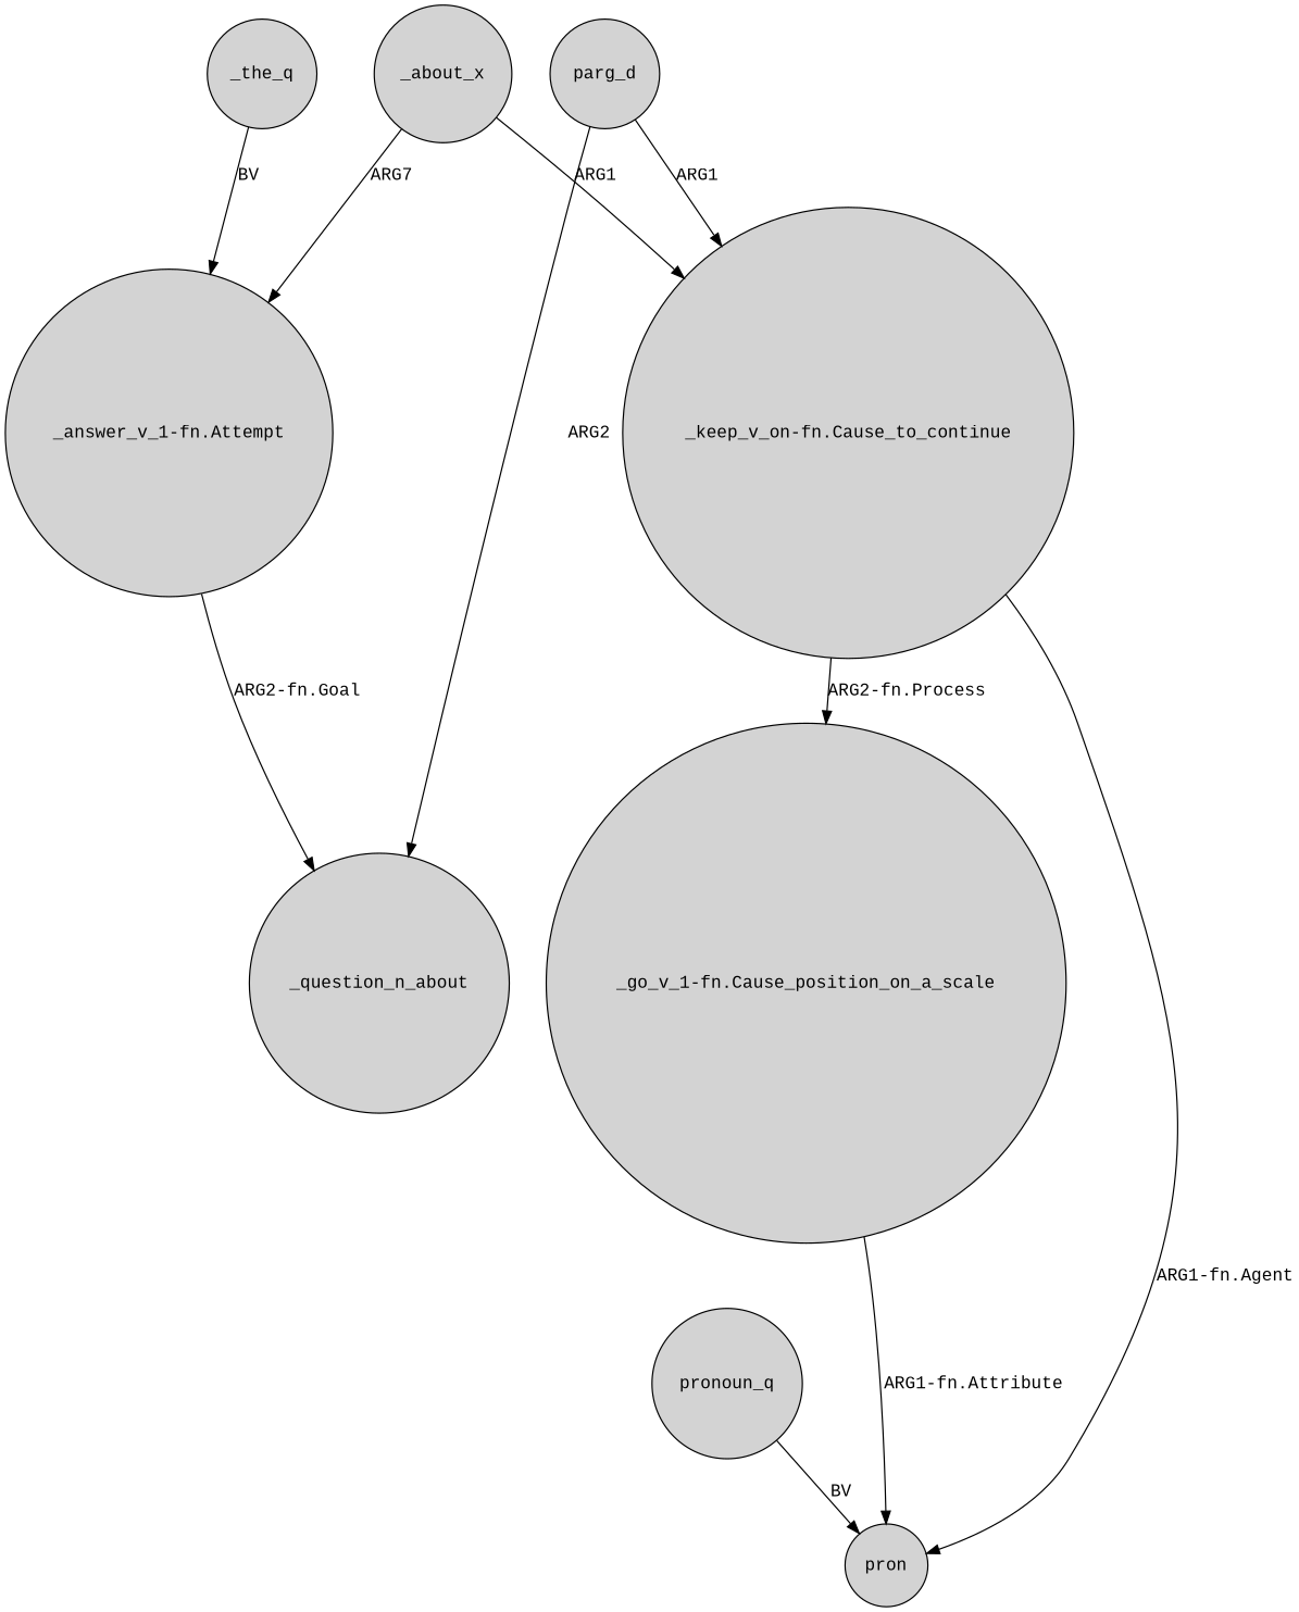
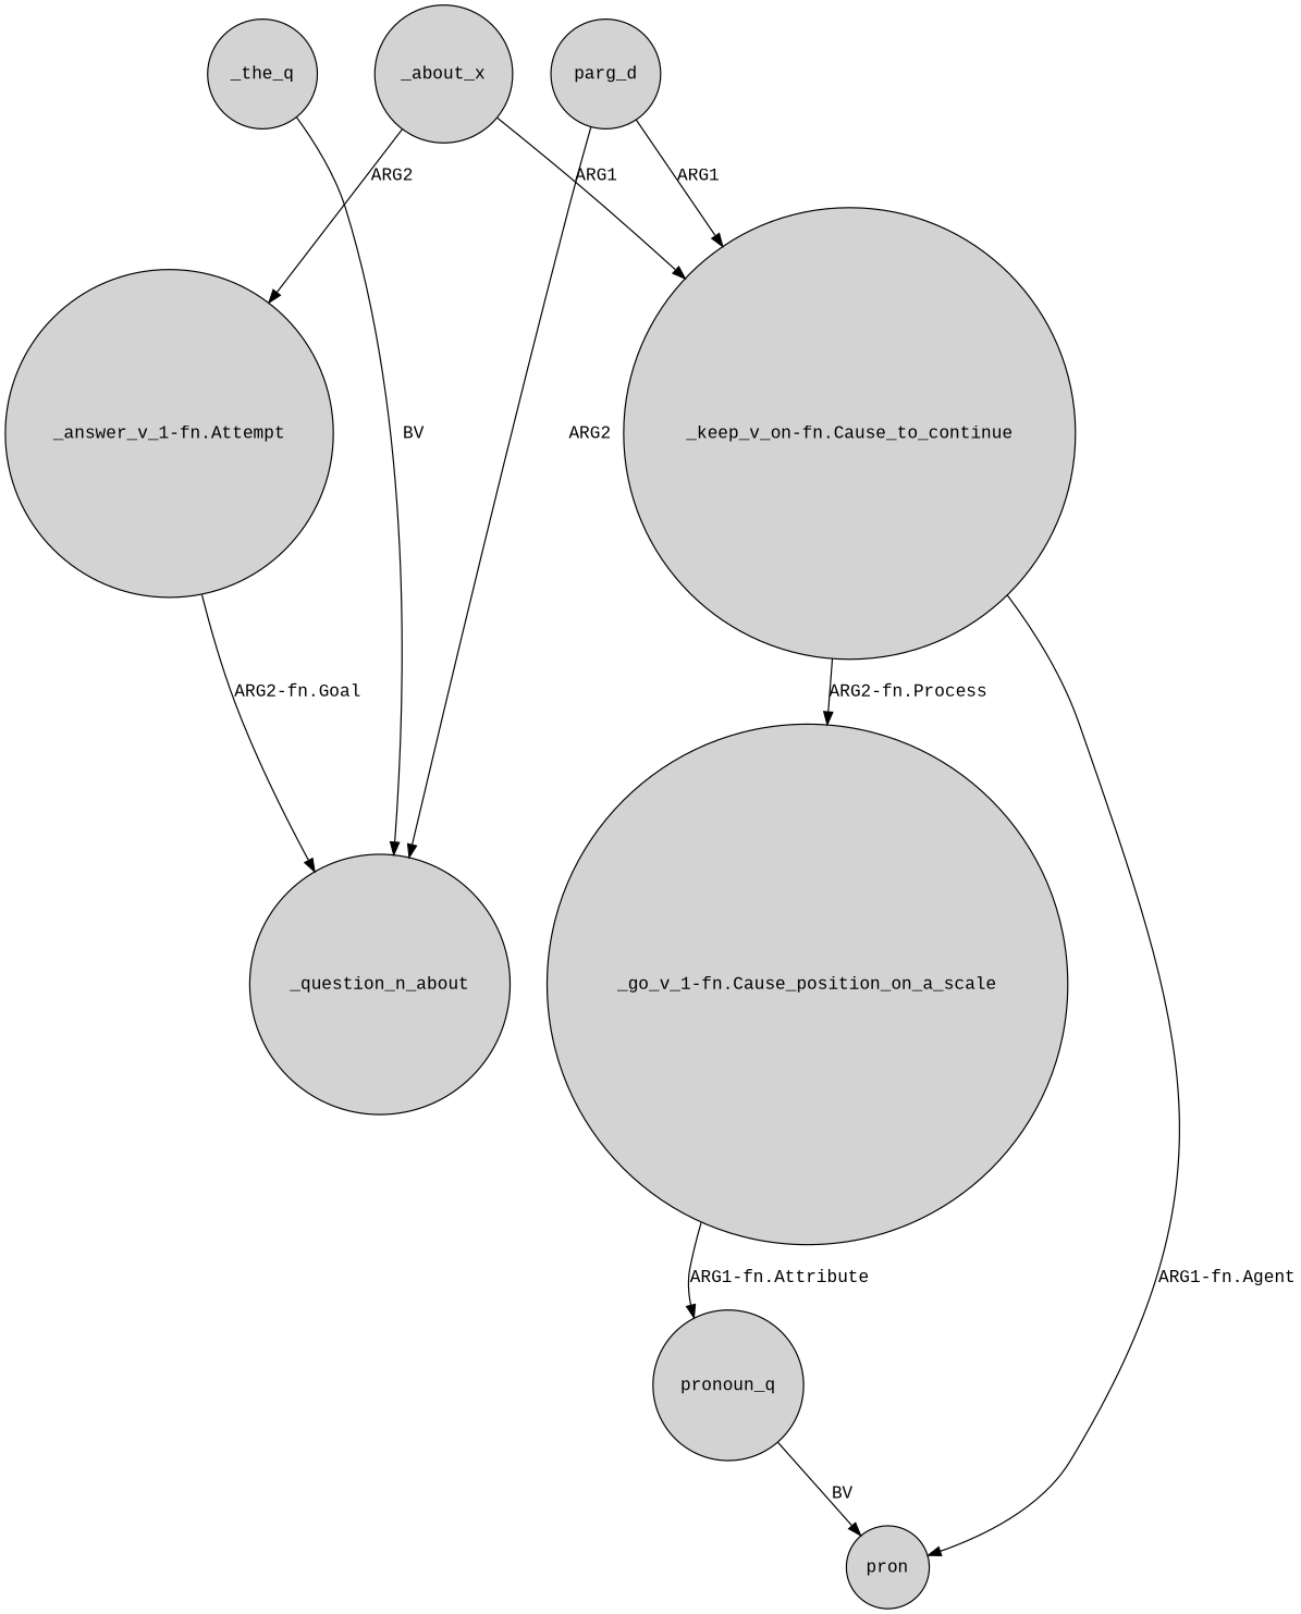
  digraph {
    fontname="Liberation Mono"
    node [fontname="Liberation Mono" shape=circle style=filled]
    edge [fontname="Liberation Mono"]
    n1 [label=_about_x]
    "_keep_v_on-fn.Cause_to_continue"
    "_answer_v_1-fn.Attempt"
    n4 [label="_go_v_1-fn.Cause_position_on_a_scale"]
    pron
    _question_n_about
    parg_d
    pronoun_q
    _the_q
    n1 -> "_keep_v_on-fn.Cause_to_continue" [label=ARG1]
-   n1 -> "_answer_v_1-fn.Attempt" [label=ARG7]
+   n1 -> "_answer_v_1-fn.Attempt" [label=ARG2]
    "_keep_v_on-fn.Cause_to_continue" -> n4 [label="ARG2-fn.Process"]
    "_keep_v_on-fn.Cause_to_continue" -> pron [label="ARG1-fn.Agent"]
    "_answer_v_1-fn.Attempt" -> _question_n_about [label="ARG2-fn.Goal"]
-   n4 -> pron [label="ARG1-fn.Attribute"]
+   n4 -> pronoun_q [label="ARG1-fn.Attribute"]
    parg_d -> "_keep_v_on-fn.Cause_to_continue" [label=ARG1]
    parg_d -> _question_n_about [label=ARG2]
    pronoun_q -> pron [label=BV]
-   _the_q -> "_answer_v_1-fn.Attempt" [label=BV]
+   _the_q -> _question_n_about [label=BV]
  }
